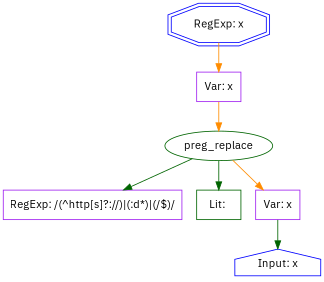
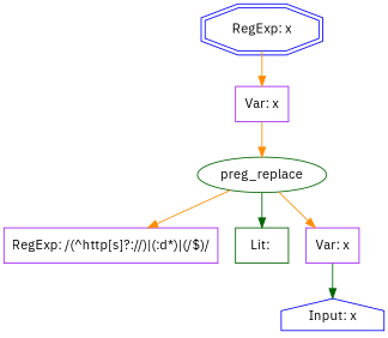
  digraph {
    fontname="IBM Plex Sans"
    node [color=purple fontname="IBM Plex Sans" shape=box]
    edge [color=darkorange fontname="IBM Plex Sans"]
    n1 [color=blue label="Input: x" shape=house]
    n2 [color=darkgreen label=preg_replace shape=ellipse]
    n3 [label="RegExp: /(^http[s]?:\/\/)|(:\d*)|(\/$)/"]
    n4 [color=darkgreen label="Lit: "]
    n5 [label="Var: x"]
    n6 [label="Var: x"]
    n7 [color=blue label="RegExp: x" shape=doubleoctagon]
-   n2 -> n3 [color=darkgreen]
+   n2 -> n3
    n2 -> n4 [color=darkgreen]
    n2 -> n5
    n5 -> n1 [color=darkgreen]
    n6 -> n2
    n7 -> n6
  }
